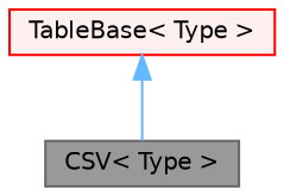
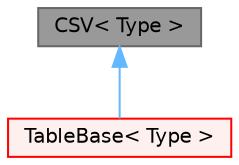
  digraph {
    node [fontname=Helvetica fontsize=10 shape=box style=filled]
    n1 [color=gray40 fillcolor=grey60 fontcolor=black height=0.2 label="CSV\< Type \>" width=0.4]
    n2 [color=red fillcolor="#FFF0F0" height=0.2 label="TableBase\< Type \>" width=0.4]
-   n2 -> n1 [color=steelblue1 dir=back fontname=Helvetica fontsize=10 labelfontname=Helvetica labelfontsize=10 style=solid]
+   n1 -> n2 [color=steelblue1 dir=back fontname=Helvetica fontsize=10 labelfontname=Helvetica labelfontsize=10 style=solid]
  }
